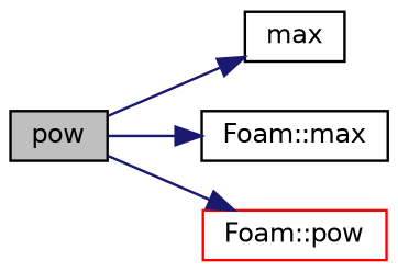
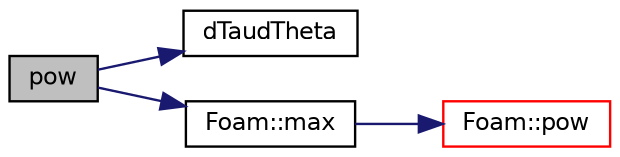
  digraph {
    rankdir=LR
    node [color=black fontname=Helvetica fontsize=10 shape=record]
    edge [color=midnightblue fontname=Helvetica fontsize=10 labelfontname=Helvetica labelfontsize=10 style=solid]
    n1 [fillcolor=grey75 fontcolor=black height=0.2 label=pow style=filled width=0.4]
-   n2 [height=0.2 label=max width=0.4]
+   n2 [height=0.2 label=dTaudTheta width=0.4]
    n3 [height=0.2 label="Foam::max" width=0.4]
    n4 [color=red height=0.2 label="Foam::pow" width=0.4]
    n1 -> n2
    n1 -> n3
-   n1 -> n4
+   n3 -> n4
  }
